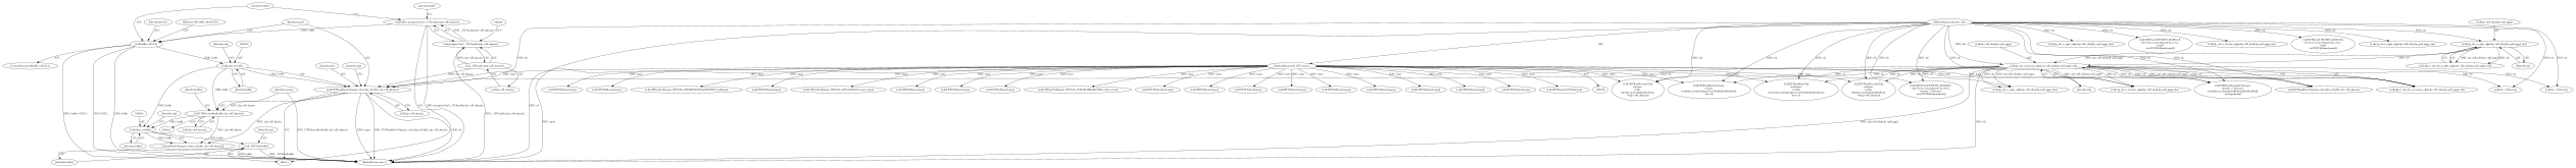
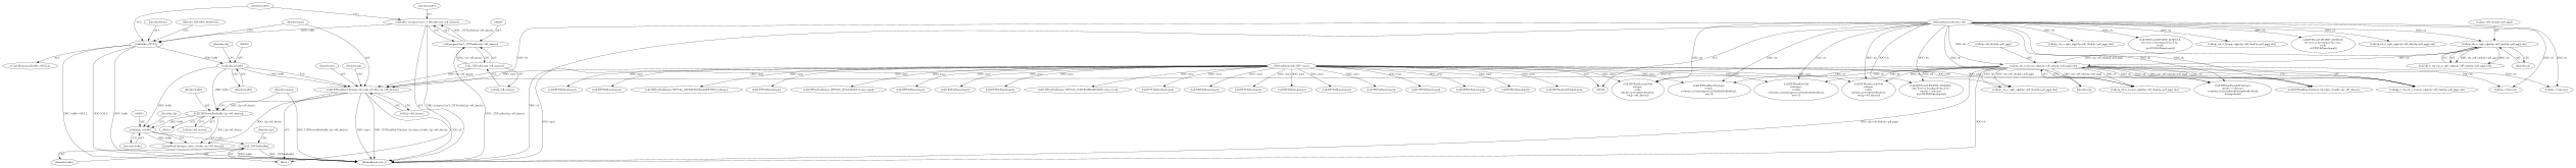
  digraph {
    fontname="EB Garamond"
    node [fontname="EB Garamond"]
    edge [fontname="EB Garamond"]
    n1 [label="(Call,_TIFFfree(buffer))"]
    n2 [label="(MethodReturn,tsize_t)"]
    n3 [label="(Block,)"]
    n4 [label="(Identifier,buffer)"]
    n5 [label="(Call,(tdata_t) buffer)"]
    n6 [label="(Call,t2pWriteFile(output, (tdata_t) buffer, t2p->tiff_datasize))"]
    n7 [label="(Identifier,buffer)"]
    n8 [label="(Call,(tdata_t) buffer)"]
    n9 [label="(Call,TIFFReverseBits(buffer, t2p->tiff_datasize))"]
    n10 [label="(Call,TIFFReadRawTile(input, tile, (tdata_t) buffer, t2p->tiff_datasize))"]
    n11 [label="(Identifier,buffer)"]
    n12 [label="(Call,t2p->tiff_datasize)"]
    n13 [label="(Block,)"]
    n14 [label="(Call,t2p->tiff_datasize)"]
    n15 [label="(Call,buffer==NULL)"]
    n16 [label="(ControlStructure,if(buffer==NULL))"]
    n17 [label="(Identifier,NULL)"]
    n18 [label="(Call,buffer= (unsigned char*) _TIFFmalloc(t2p->tiff_datasize))"]
    n19 [label="(Call,(unsigned char*) _TIFFmalloc(t2p->tiff_datasize))"]
    n20 [label="(Call,_TIFFmalloc(t2p->tiff_datasize))"]
    n21 [label="(Call,t2p->tiff_datasize)"]
    n22 [label="(MethodParameterIn,TIFF* input)"]
    n23 [label="(Call,TIFFNumberOfTiles(input))"]
    n24 [label="(Call,TIFFReadEncodedTile(input, \n\t\t\t\t\t\ttile + i*tilecount, \n\t\t\t\t\t\t(tdata_t) &(samplebuffer[samplebufferoffset]), \n\t\t\t\t\t\tseptilesize))"]
    n25 [label="(Call,TIFFFileName(input))"]
    n26 [label="(Call,TIFFReadRawTile(input, tile, (tdata_t) buffer, t2p->tiff_datasize))"]
    n27 [label="(Call,TIFFFileName(input))"]
    n28 [label="(Call,TIFFGetField(input, TIFFTAG_REFERENCEBLACKWHITE, &xfloatp))"]
    n29 [label="(Call,TIFFFileName(input))"]
    n30 [label="(Call,TIFFReadEncodedTile(\n\t\t\tinput, \n\t\t\ttile, \n\t\t\t(tdata_t) &buffer[bufferoffset], \n\t\t\tt2p->tiff_datasize))"]
    n31 [label="(Call,TIFFGetField(input, TIFFTAG_JPEGTABLES, &count, &jpt))"]
    n32 [label="(Call,TIFFFileName(input))"]
    n33 [label="(Call,TIFFFileName(input))"]
    n34 [label="(Call,TIFFReadRawTile(input, \n\t\t\t\t\ttile, \n\t\t\t\t\t(tdata_t) &(((unsigned char*)buffer)[bufferoffset]), \n\t\t\t\t\t-1))"]
    n35 [label="(Call,TIFFFileName(input))"]
    n36 [label="(Call,TIFFGetField(input, TIFFTAG_YCBCRSUBSAMPLING, &hor, &ver))"]
    n37 [label="(Call,TIFFTileRowSize(input))"]
    n38 [label="(Call,TIFFFileName(input))"]
    n39 [label="(Call,TIFFTileSize(input))"]
    n40 [label="(Call,TIFFFileName(input))"]
    n41 [label="(Call,TIFFFileName(input))"]
    n42 [label="(Call,TIFFFileName(input))"]
    n43 [label="(Call,TIFFFileName(input))"]
    n44 [label="(Call,TIFFReadRawTile(\n\t\t\t\t\t\tinput, \n\t\t\t\t\t\ttile, \n\t\t\t\t\t\t(tdata_t) &(((unsigned char*)buffer)[bufferoffset]), \n\t\t\t\t\t\t-1))"]
    n45 [label="(Call,TIFFReadEncodedTile(\n\t\t\t\tinput, \n\t\t\t\ttile, \n\t\t\t\t(tdata_t) &buffer[bufferoffset], \n\t\t\t\tt2p->tiff_datasize))"]
    n46 [label="(Call,TIFFFileName(input))"]
    n47 [label="(Call,TIFFFileName(input))"]
    1000108
    n49 [label="(Call,t2p_tile_is_bottom_edge(t2p->tiff_tiles[t2p->pdf_page], tile))"]
    n50 [label="(Call,edge |= t2p_tile_is_bottom_edge(t2p->tiff_tiles[t2p->pdf_page], tile))"]
    n51 [label="(Call,TIFFError(TIFF2PDF_MODULE, \n\t\t\t\t\t\t\"Error on decoding tile %u of %s\", \n\t\t\t\t\t\ttile + i*tilecount, \n\t\t\t\t\t\tTIFFFileName(input)))"]
    n52 [label="(Call,t2p_tile_is_right_edge(t2p->tiff_tiles[t2p->pdf_page], tile))"]
    n53 [label="(Call,tile + i*tilecount)"]
    n54 [label="(Identifier,tile)"]
    n55 [label="(Call,t2p_tile_is_bottom_edge(t2p->tiff_tiles[t2p->pdf_page], tile))"]
    n56 [label="(Call,tile + i*tilecount)"]
    n57 [label="(Call,t2p_tile_is_right_edge(t2p->tiff_tiles[t2p->pdf_page], tile))"]
    n58 [label="(Identifier,tile)"]
    n59 [label="(Call,edge |= t2p_tile_is_right_edge(t2p->tiff_tiles[t2p->pdf_page], tile))"]
    n60 [label="(MethodParameterIn,ttile_t tile)"]
    n61 [label="(Call,t2p_tile_is_right_edge(t2p->tiff_tiles[t2p->pdf_page], tile))"]
    n62 [label="(Call,TIFFError(TIFF2PDF_MODULE, \n\t\t\t\t\t\"Error on decoding tile %u of %s\", \n\t\t\t\t\ttile, \n\t\t\t\t\tTIFFFileName(input)))"]
    n63 [label="(Call,t2p_tile_is_bottom_edge(t2p->tiff_tiles[t2p->pdf_page], tile))"]
    n64 [label="(Call,TIFFError(TIFF2PDF_MODULE, \n\t\t\t\t\"Error on decoding tile %u of %s\", \n\t\t\t\ttile, \n\t\t\t\tTIFFFileName(input)))"]
    n65 [label="(Call,t2p_tile_is_right_edge(t2p->tiff_tiles[t2p->pdf_page], tile))"]
    n66 [label="(Identifier,TIFF2PDF_MODULE)"]
    n67 [label="(Call,t2p->tiff_tiles[t2p->pdf_page])"]
    n68 [label="(Identifier,buffer)"]
    n69 [label="(Identifier,buffer)"]
    n70 [label="(Identifier,output)"]
    n71 [label="(Identifier,t2p)"]
    n72 [label="(Identifier,tile)"]
    n73 [label="(Identifier,buffer)"]
    n74 [label="(Identifier,t2p)"]
    n75 [label="(Identifier,input)"]
    n76 [label="(Call,t2p->tiff_tiles[t2p->pdf_page])"]
    n77 [label="(Identifier,t2p)"]
    n78 [label="(Identifier,t2p)"]
    1000256
    1000236
    n81 [label=1002205]
    n1 -> n2 [label="DDG: buffer"]
    n1 -> n2 [label="DDG: _TIFFfree(buffer)"]
    n1 -> n3 [label="AST: "]
    n1 -> n4 [label="CFG: "]
    n4 -> n1 [label="AST: "]
    n5 -> n1 [label="DDG: buffer"]
    n5 -> n6 [label="AST: "]
    n5 -> n6 [label="DDG: buffer"]
    n5 -> n7 [label="CFG: "]
    n7 -> n5 [label="AST: "]
    n8 -> n5 [label="DDG: buffer"]
    n8 -> n9 [label="DDG: buffer"]
    n8 -> n10 [label="AST: "]
    n8 -> n10 [label="DDG: buffer"]
    n8 -> n11 [label="CFG: "]
    n9 -> n5 [label="DDG: buffer"]
    n9 -> n6 [label="DDG: t2p->tiff_datasize"]
    n9 -> n12 [label="CFG: "]
    n9 -> n13 [label="AST: "]
    n10 -> n2 [label="DDG: input"]
    n10 -> n2 [label="DDG: TIFFReadRawTile(input, tile, (tdata_t) buffer, t2p->tiff_datasize)"]
    n10 -> n2 [label="DDG: tile"]
    n10 -> n3 [label="AST: "]
    n10 -> n6 [label="DDG: t2p->tiff_datasize"]
    n10 -> n9 [label="DDG: t2p->tiff_datasize"]
    n10 -> n14 [label="CFG: "]
    n11 -> n8 [label="AST: "]
    n12 -> n9 [label="AST: "]
    n14 -> n10 [label="AST: "]
    n15 -> n2 [label="DDG: buffer"]
    n15 -> n2 [label="DDG: buffer==NULL"]
    n15 -> n2 [label="DDG: NULL"]
    n15 -> n8 [label="DDG: buffer"]
    n15 -> n16 [label="AST: "]
    n17 -> n15 [label="AST: "]
    n18 -> n2 [label="DDG: (unsigned char*) _TIFFmalloc(t2p->tiff_datasize)"]
    n18 -> n3 [label="AST: "]
    n18 -> n15 [label="DDG: buffer"]
    n18 -> n19 [label="CFG: "]
    n19 -> n2 [label="DDG: _TIFFmalloc(t2p->tiff_datasize)"]
    n19 -> n18 [label="AST: "]
    n19 -> n18 [label="DDG: _TIFFmalloc(t2p->tiff_datasize)"]
    n19 -> n20 [label="CFG: "]
    n20 -> n10 [label="DDG: t2p->tiff_datasize"]
    n20 -> n19 [label="AST: "]
    n20 -> n19 [label="DDG: t2p->tiff_datasize"]
    n20 -> n21 [label="CFG: "]
    n21 -> n20 [label="AST: "]
    n22 -> n2 [label="DDG: input"]
    n22 -> n10 [label="DDG: input"]
    n22 -> n23 [label="DDG: input"]
    n22 -> n24 [label="DDG: input"]
    n22 -> n25 [label="DDG: input"]
    n22 -> n26 [label="DDG: input"]
    n22 -> n27 [label="DDG: input"]
    n22 -> n28 [label="DDG: input"]
    n22 -> n29 [label="DDG: input"]
    n22 -> n30 [label="DDG: input"]
    n22 -> n31 [label="DDG: input"]
    n22 -> n32 [label="DDG: input"]
    n22 -> n33 [label="DDG: input"]
    n22 -> n34 [label="DDG: input"]
    n22 -> n35 [label="DDG: input"]
    n22 -> n36 [label="DDG: input"]
    n22 -> n37 [label="DDG: input"]
    n22 -> n38 [label="DDG: input"]
    n22 -> n39 [label="DDG: input"]
    n22 -> n40 [label="DDG: input"]
    n22 -> n41 [label="DDG: input"]
    n22 -> n42 [label="DDG: input"]
    n22 -> n43 [label="DDG: input"]
    n22 -> n44 [label="DDG: input"]
    n22 -> n45 [label="DDG: input"]
    n22 -> n46 [label="DDG: input"]
    n22 -> n47 [label="DDG: input"]
    n22 -> 1000108 [label="AST: "]
    n49 -> n2 [label="DDG: t2p->tiff_tiles[t2p->pdf_page]"]
    n49 -> n2 [label="DDG: tile"]
    n49 -> n10 [label="DDG: tile"]
    n49 -> n24 [label="DDG: tile"]
    n49 -> n26 [label="DDG: tile"]
    n49 -> n30 [label="DDG: tile"]
    n49 -> n34 [label="DDG: tile"]
    n49 -> n44 [label="DDG: tile"]
    n49 -> n45 [label="DDG: tile"]
    n49 -> n50 [label="AST: "]
    n49 -> n50 [label="DDG: t2p->tiff_tiles[t2p->pdf_page]"]
    n49 -> n50 [label="DDG: tile"]
    n49 -> n51 [label="DDG: tile"]
    n49 -> n52 [label="DDG: t2p->tiff_tiles[t2p->pdf_page]"]
    n49 -> n52 [label="DDG: tile"]
    n49 -> n53 [label="DDG: tile"]
    n49 -> n54 [label="CFG: "]
    n49 -> n55 [label="DDG: t2p->tiff_tiles[t2p->pdf_page]"]
    n49 -> n55 [label="DDG: tile"]
    n49 -> n56 [label="DDG: tile"]
    n50 -> n49 [label="CFG: "]
    n54 -> n49 [label="AST: "]
    n57 -> n49 [label="DDG: t2p->tiff_tiles[t2p->pdf_page]"]
    n57 -> n49 [label="DDG: tile"]
    n57 -> n58 [label="CFG: "]
    n57 -> n59 [label="AST: "]
    n57 -> n59 [label="DDG: t2p->tiff_tiles[t2p->pdf_page]"]
    n57 -> n59 [label="DDG: tile"]
    n58 -> n57 [label="AST: "]
    n59 -> n57 [label="CFG: "]
    n60 -> n2 [label="DDG: tile"]
    n60 -> n10 [label="DDG: tile"]
    n60 -> n24 [label="DDG: tile"]
    n60 -> n26 [label="DDG: tile"]
    n60 -> n30 [label="DDG: tile"]
    n60 -> n34 [label="DDG: tile"]
    n60 -> n44 [label="DDG: tile"]
    n60 -> n45 [label="DDG: tile"]
-   n60 -> n22 [label="AST: "]
+   n60 -> 1000108 [label="AST: "]
    n60 -> n49 [label="DDG: tile"]
    n60 -> n51 [label="DDG: tile"]
    n60 -> n52 [label="DDG: tile"]
    n60 -> n53 [label="DDG: tile"]
    n60 -> n55 [label="DDG: tile"]
    n60 -> n56 [label="DDG: tile"]
    n60 -> n57 [label="DDG: tile"]
    n60 -> n61 [label="DDG: tile"]
    n60 -> n62 [label="DDG: tile"]
    n60 -> n63 [label="DDG: tile"]
    n60 -> n64 [label="DDG: tile"]
    n60 -> n65 [label="DDG: tile"]
    n66 -> n15 [label="CFG: "]
    n67 -> n49 [label="AST: "]
    n68 -> n15 [label="AST: "]
    n68 -> n18 [label="CFG: "]
    n69 -> n9 [label="AST: "]
    n70 -> n2 [label="DDG: TIFFReverseBits(buffer, t2p->tiff_datasize)"]
    n70 -> n9 [label="CFG: "]
    n71 -> n1 [label="CFG: "]
    n72 -> n10 [label="AST: "]
    n73 -> n18 [label="AST: "]
    n74 -> n10 [label="CFG: "]
    n75 -> n10 [label="AST: "]
    n75 -> n15 [label="CFG: "]
    n76 -> n57 [label="AST: "]
    n77 -> n5 [label="CFG: "]
    n78 -> n8 [label="CFG: "]
    1000256 -> n5 [label="AST: "]
    1000236 -> n8 [label="AST: "]
    n81 -> n19 [label="AST: "]
  }
